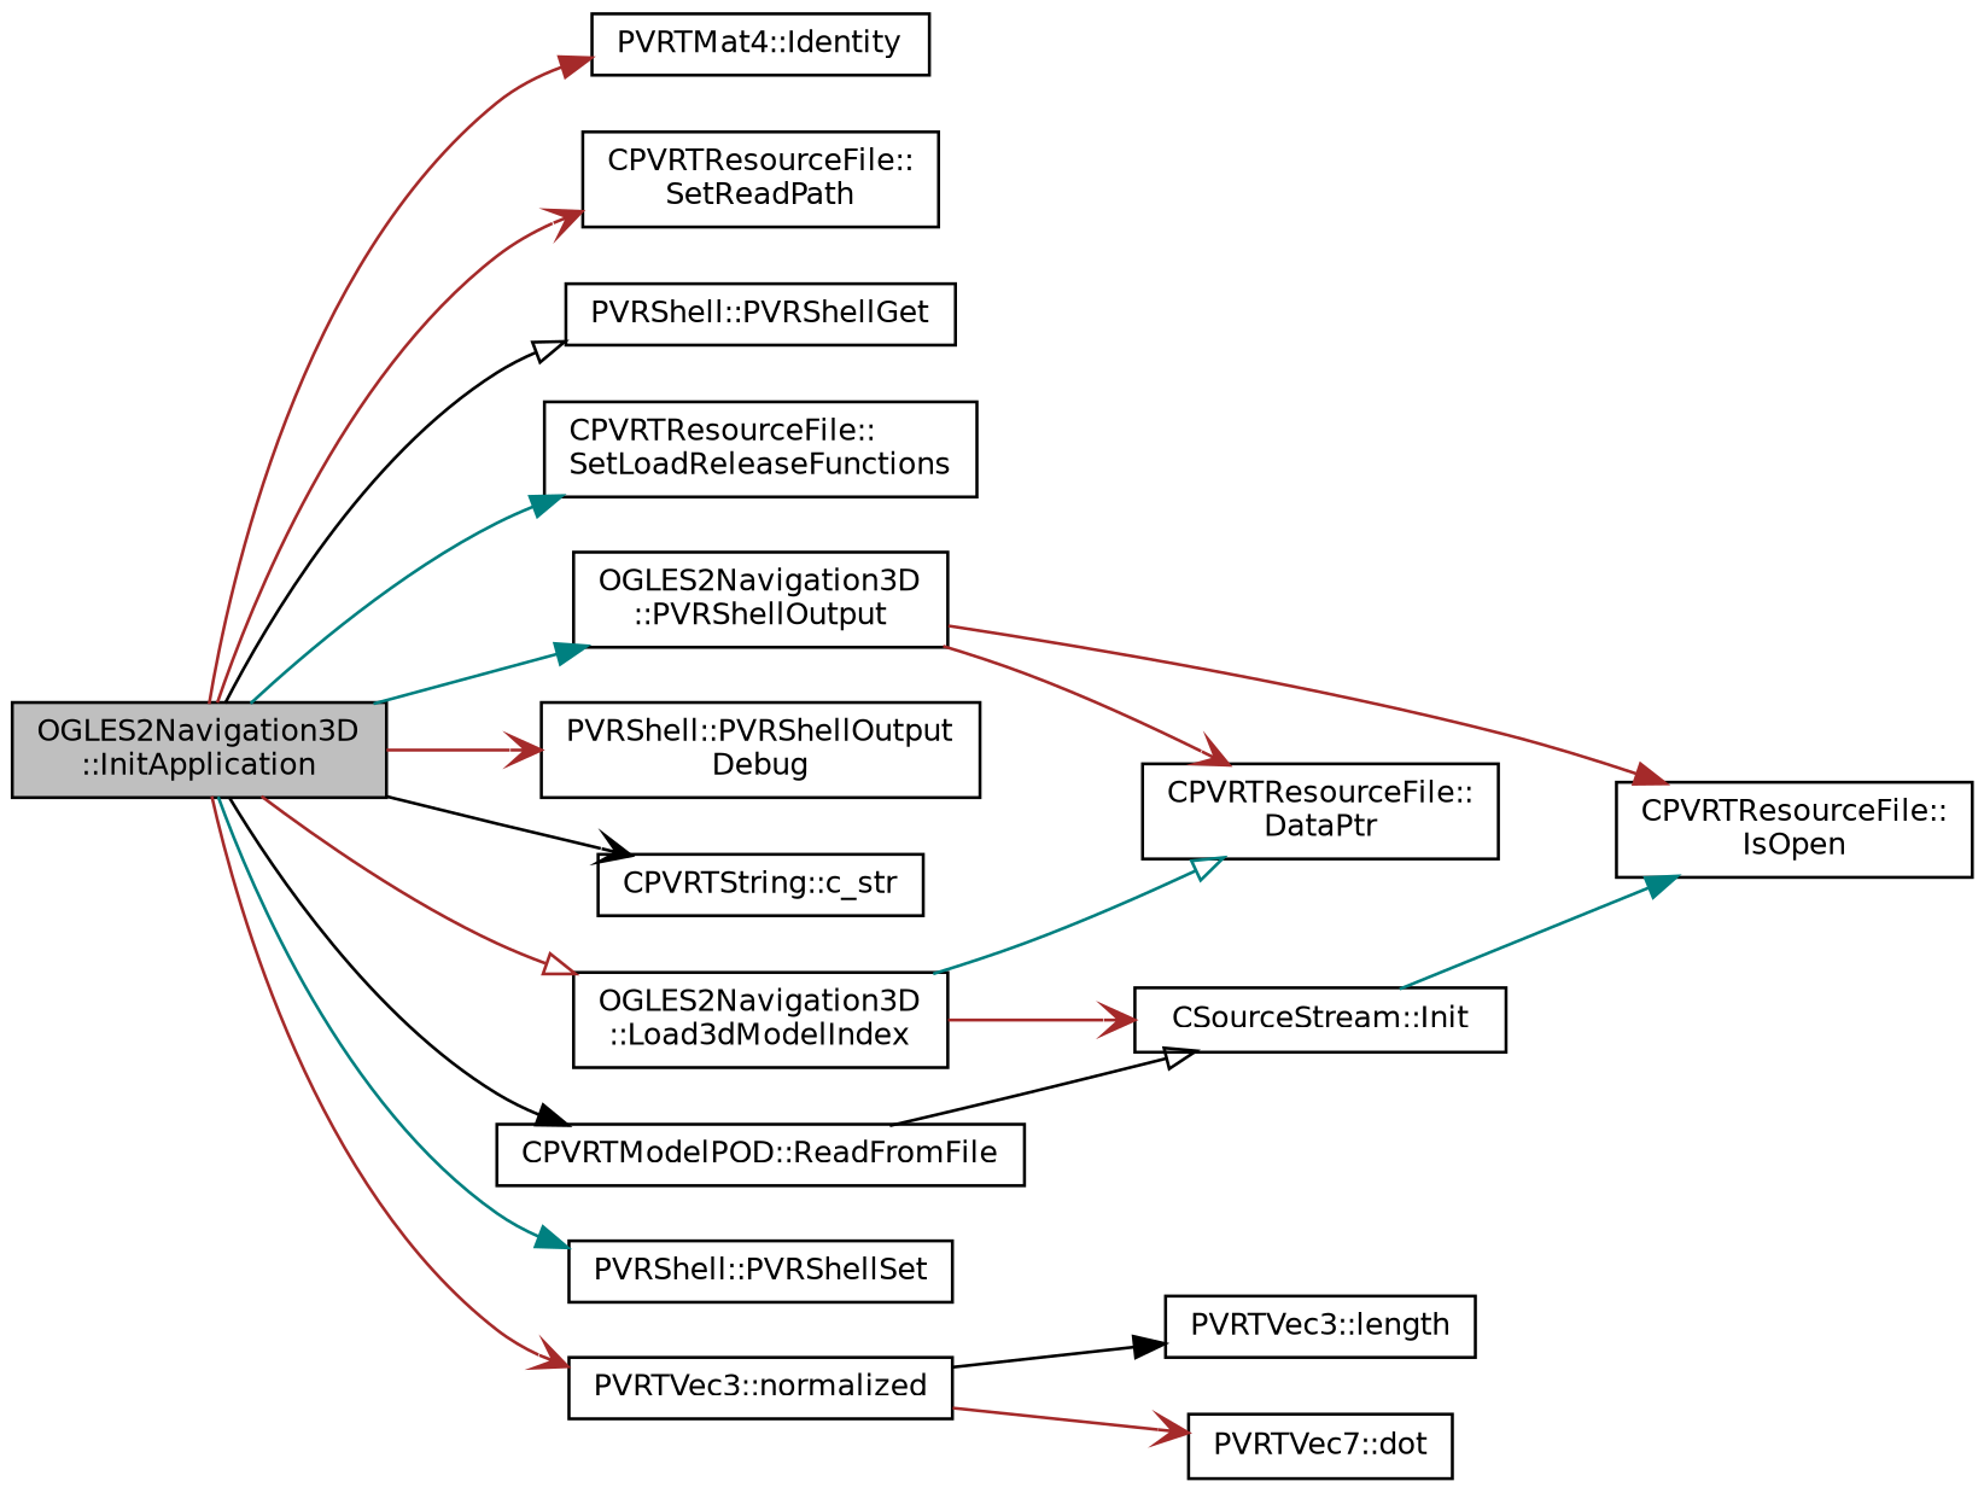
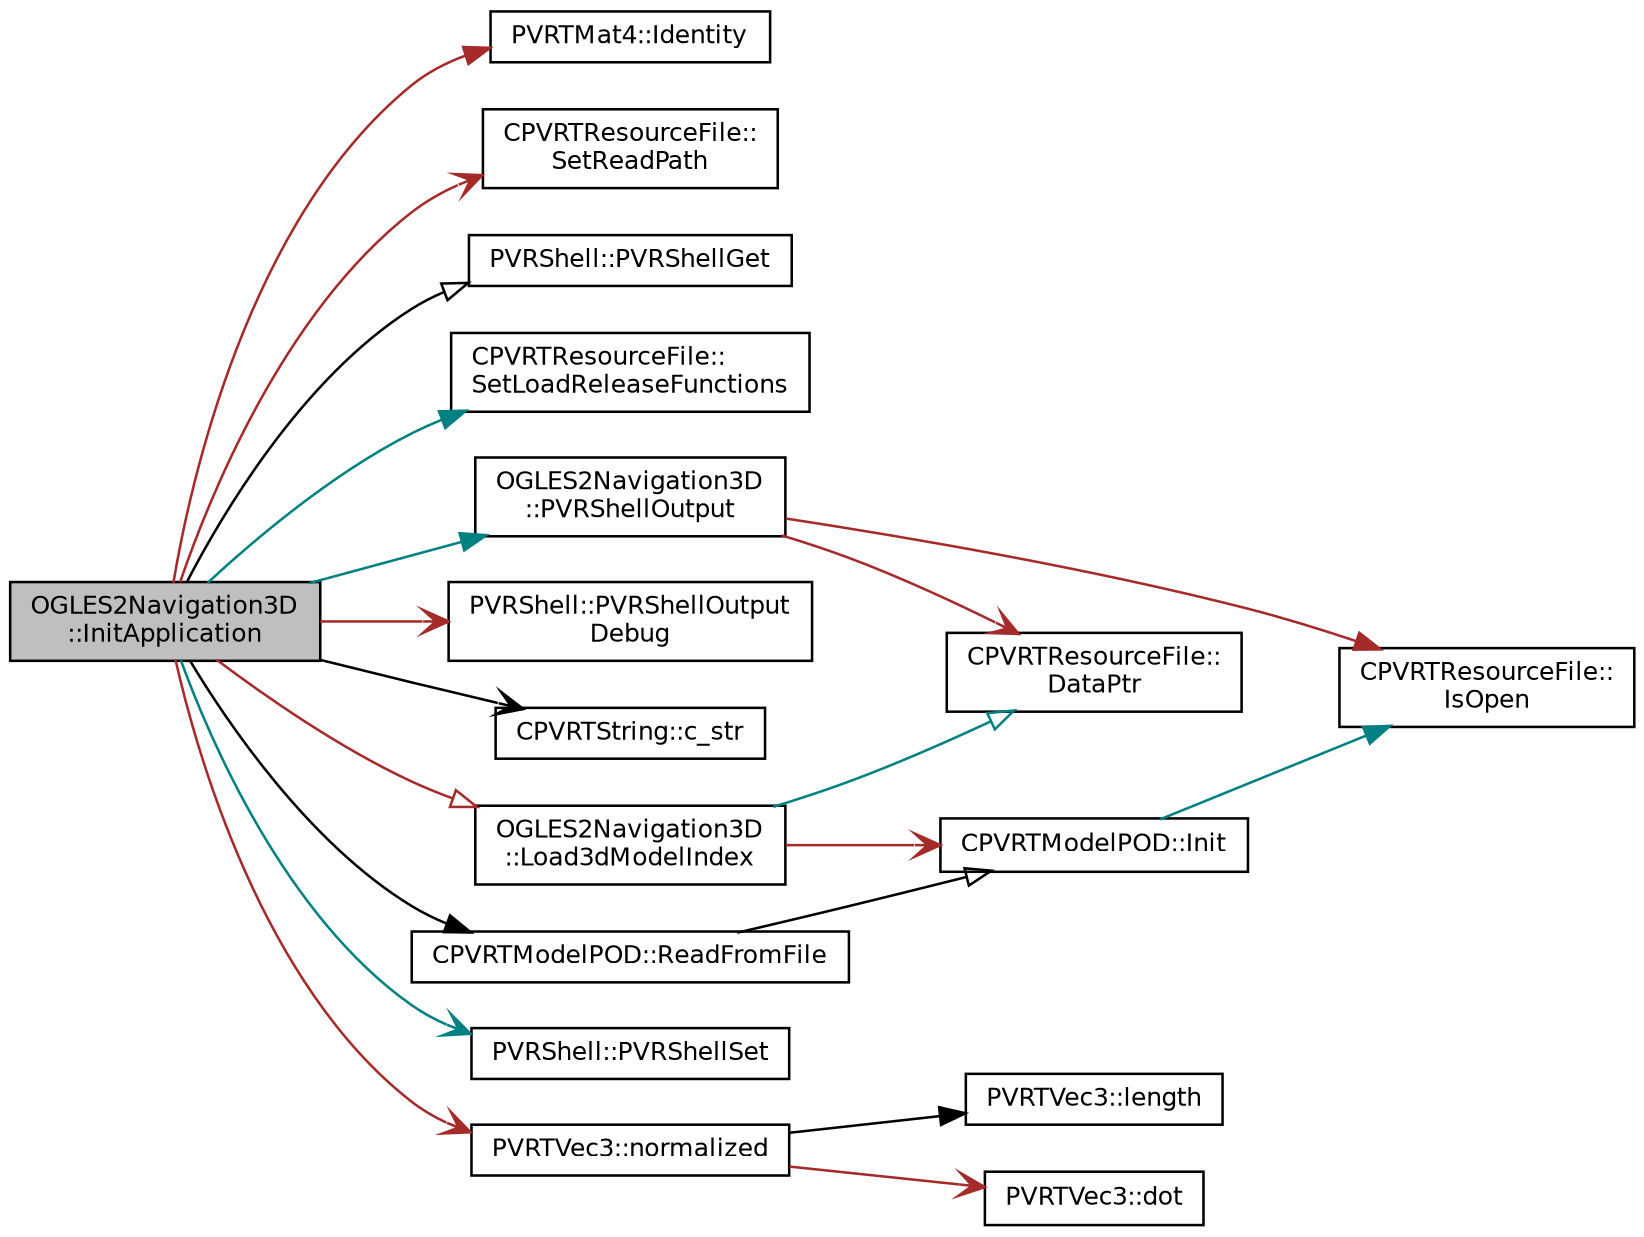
  digraph {
    rankdir=LR
    node [color=black fillcolor=white fontname=Helvetica fontsize=10 shape=record style=filled]
    edge [arrowhead=normal color=brown fontname=Helvetica fontsize=10 labelfontname=Helvetica labelfontsize=10 style=solid]
    n1 [fillcolor=grey75 fontcolor=black height=0.2 label="OGLES2Navigation3D\l::InitApplication" width=0.4]
    n2 [height=0.2 label="PVRTMat4::Identity" width=0.4]
    n3 [height=0.2 label="CPVRTResourceFile::\lSetReadPath" width=0.4]
    n4 [height=0.2 label="PVRShell::PVRShellGet" width=0.4]
    n5 [height=0.2 label="CPVRTResourceFile::\lSetLoadReleaseFunctions" width=0.4]
    n6 [height=0.2 label="OGLES2Navigation3D\l::Load3dModelIndex" width=0.4]
    n7 [height=0.2 label="PVRShell::PVRShellOutput\lDebug" width=0.4]
    n8 [height=0.2 label="CPVRTString::c_str" width=0.4]
    n9 [height=0.2 label="OGLES2Navigation3D\l::PVRShellOutput" width=0.4]
    n10 [height=0.2 label="CPVRTModelPOD::ReadFromFile" width=0.4]
    n11 [height=0.2 label="PVRShell::PVRShellSet" width=0.4]
    n12 [height=0.2 label="PVRTVec3::normalized" width=0.4]
    n13 [height=0.2 label="CPVRTResourceFile::\lDataPtr" width=0.4]
-   n14 [height=0.2 label="CSourceStream::Init" width=0.4]
+   n14 [height=0.2 label="CPVRTModelPOD::Init" width=0.4]
    n15 [height=0.2 label="CPVRTResourceFile::\lIsOpen" width=0.4]
-   n16 [height=0.2 label="PVRTVec7::dot" width=0.4]
+   n16 [height=0.2 label="PVRTVec3::dot" width=0.4]
    n17 [height=0.2 label="PVRTVec3::length" width=0.4]
    n1 -> n2
    n1 -> n3 [arrowhead=vee]
    n1 -> n4 [arrowhead=onormal color=black]
    n1 -> n5 [color=teal]
    n1 -> n6 [arrowhead=onormal]
    n1 -> n7 [arrowhead=vee]
    n1 -> n8 [arrowhead=vee color=black]
    n1 -> n9 [color=teal]
    n1 -> n10 [color=black]
-   n1 -> n11 [color=teal]
+   n1 -> n11 [arrowhead=vee color=teal]
    n1 -> n12 [arrowhead=vee]
    n6 -> n13 [arrowhead=onormal color=teal]
    n6 -> n14 [arrowhead=vee]
    n9 -> n13 [arrowhead=vee]
    n9 -> n15
    n10 -> n14 [arrowhead=onormal color=black]
    n12 -> n16 [arrowhead=vee]
    n12 -> n17 [color=black]
    n14 -> n15 [color=teal]
  }
